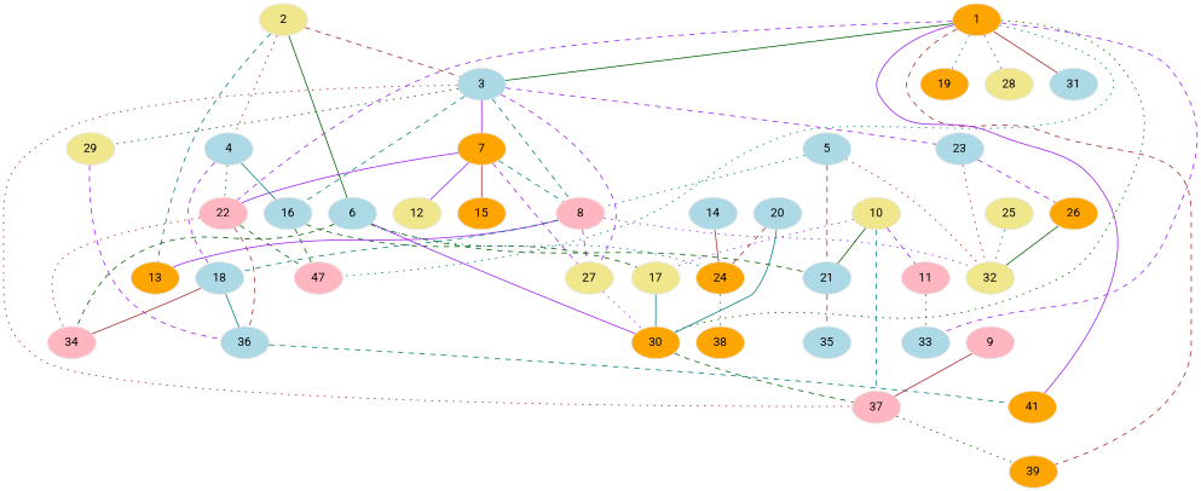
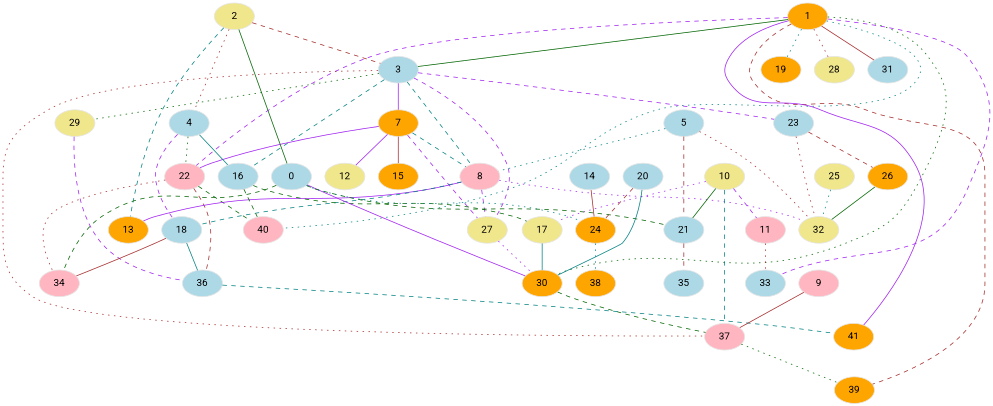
  graph {
    fontname=Roboto
    node [color=gray90 fillcolor=lightblue fontname=Roboto style=filled]
    edge [color=purple fontname=Roboto style=dashed weight=1.0]
    1 [fillcolor=orange]
    3
    19 [fillcolor=orange]
    22 [fillcolor=lightpink]
    28 [fillcolor=khaki]
    30 [fillcolor=orange]
    31
    33
    39 [fillcolor=orange]
-   40 [fillcolor=lightpink label=47]
+   40 [fillcolor=lightpink]
    41 [fillcolor=orange]
    7 [fillcolor=orange]
    8 [fillcolor=lightpink]
    16
    23
    27 [fillcolor=khaki]
    29 [fillcolor=khaki]
    37 [fillcolor=lightpink]
    34 [fillcolor=lightpink]
    36
    2 [fillcolor=khaki]
    4
-   6
+   6 [label=0]
    13 [fillcolor=orange]
    18
    21
    24 [fillcolor=orange]
    12 [fillcolor=khaki]
    15 [fillcolor=orange]
    32 [fillcolor=khaki]
    17 [fillcolor=khaki]
    26 [fillcolor=orange]
    5
    35
    38 [fillcolor=orange]
    9 [fillcolor=lightpink]
    10 [fillcolor=khaki]
    11 [fillcolor=lightpink]
    14
    20
    25 [fillcolor=khaki]
    1 -- 3 [color=darkgreen style=solid]
    1 -- 19 [color=teal style=dotted]
    1 -- 22
    1 -- 28 [color=brown style=dotted]
    1 -- 30 [color=darkgreen style=dotted]
    1 -- 31 [color=brown style=solid]
    1 -- 33
    1 -- 39 [color=brown]
    1 -- 40 [color=teal style=dotted]
    1 -- 41 [style=solid]
    3 -- 7 [style=solid]
    3 -- 8 [color=teal]
    3 -- 16 [color=teal]
    3 -- 23
    3 -- 27
    3 -- 29 [color=darkgreen style=dotted]
    3 -- 37 [color=brown style=dotted]
    22 -- 40 [color=darkgreen]
    22 -- 34 [color=brown style=dotted]
    22 -- 36 [color=brown]
    30 -- 37 [color=darkgreen]
    7 -- 22 [style=solid]
    7 -- 8 [color=teal]
    7 -- 27
    7 -- 12 [style=solid]
    7 -- 15 [color=brown style=solid]
    8 -- 27
    8 -- 13 [style=solid]
    8 -- 18 [color=teal]
    8 -- 32 [style=dotted]
    16 -- 40 [color=darkgreen]
    16 -- 17 [color=darkgreen]
    23 -- 32 [color=brown style=dotted]
-   23 -- 26
+   23 -- 26 [color=brown]
    27 -- 30 [style=dotted]
    29 -- 36
    37 -- 39 [color=darkgreen style=dotted]
    36 -- 41 [color=teal]
    2 -- 3 [color=brown]
    2 -- 4 [color=brown style=dotted]
    2 -- 6 [color=darkgreen style=solid]
    2 -- 13 [color=teal]
    4 -- 22 [color=darkgreen style=dotted]
    4 -- 16 [color=teal style=solid]
    4 -- 18
    6 -- 30 [style=solid]
    6 -- 34 [color=darkgreen]
    6 -- 21 [color=darkgreen]
    6 -- 24 [color=teal style=dotted]
    18 -- 34 [color=brown style=solid]
    18 -- 36 [color=teal style=solid]
    21 -- 35 [color=brown]
    24 -- 38 [color=teal style=dotted]
    17 -- 30 [color=teal style=solid]
    26 -- 32 [color=darkgreen style=solid]
    5 -- 8 [color=teal style=dotted]
    5 -- 21 [color=brown weight=2.0]
    5 -- 32 [color=brown style=dotted]
    9 -- 37 [color=brown style=solid]
    10 -- 37 [color=teal]
    10 -- 21 [color=darkgreen style=solid]
    10 -- 17 [style=dotted]
    10 -- 11
    11 -- 33 [color=brown style=dotted]
    14 -- 24 [color=brown style=solid]
    20 -- 30 [color=teal style=solid]
    20 -- 24 [color=brown]
    25 -- 32 [color=teal style=dotted]
  }
